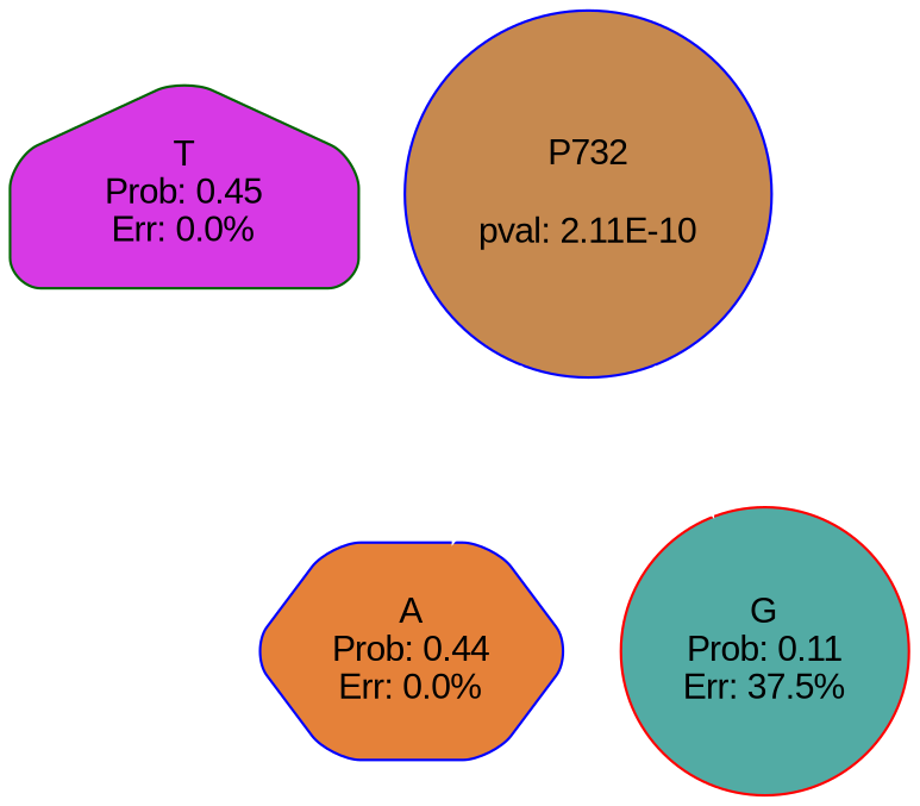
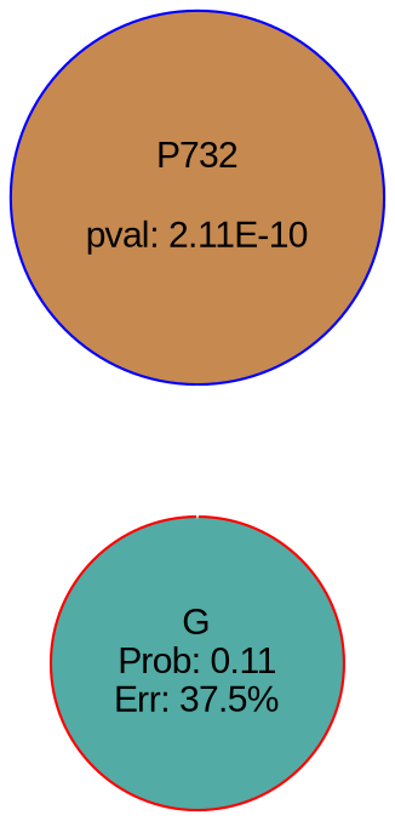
  digraph {
    fontname="Liberation Sans"
    splines=straight
    node [color=blue fontcolor=black fontname="Liberation Sans" shape=circle style="filled, rounded"]
    edge [color=white fontcolor=white fontname="Liberation Sans"]
-   n1 [color=darkgreen fillcolor="#d739e5" label="T\nProb: 0.45\nErr: 0.0%" shape=house]
    n2 [fillcolor="#c6894f" label="P732\n\npval: 2.11E-10"]
-   n3 [fillcolor="#e58139" label="A\nProb: 0.44\nErr: 0.0%" shape=hexagon]
    n4 [color=red fillcolor="#52aba4" label="G\nProb: 0.11\nErr: 37.5%"]
-   n2 -> n3 [label=A]
    n2 -> n4 [label=CG]
  }
